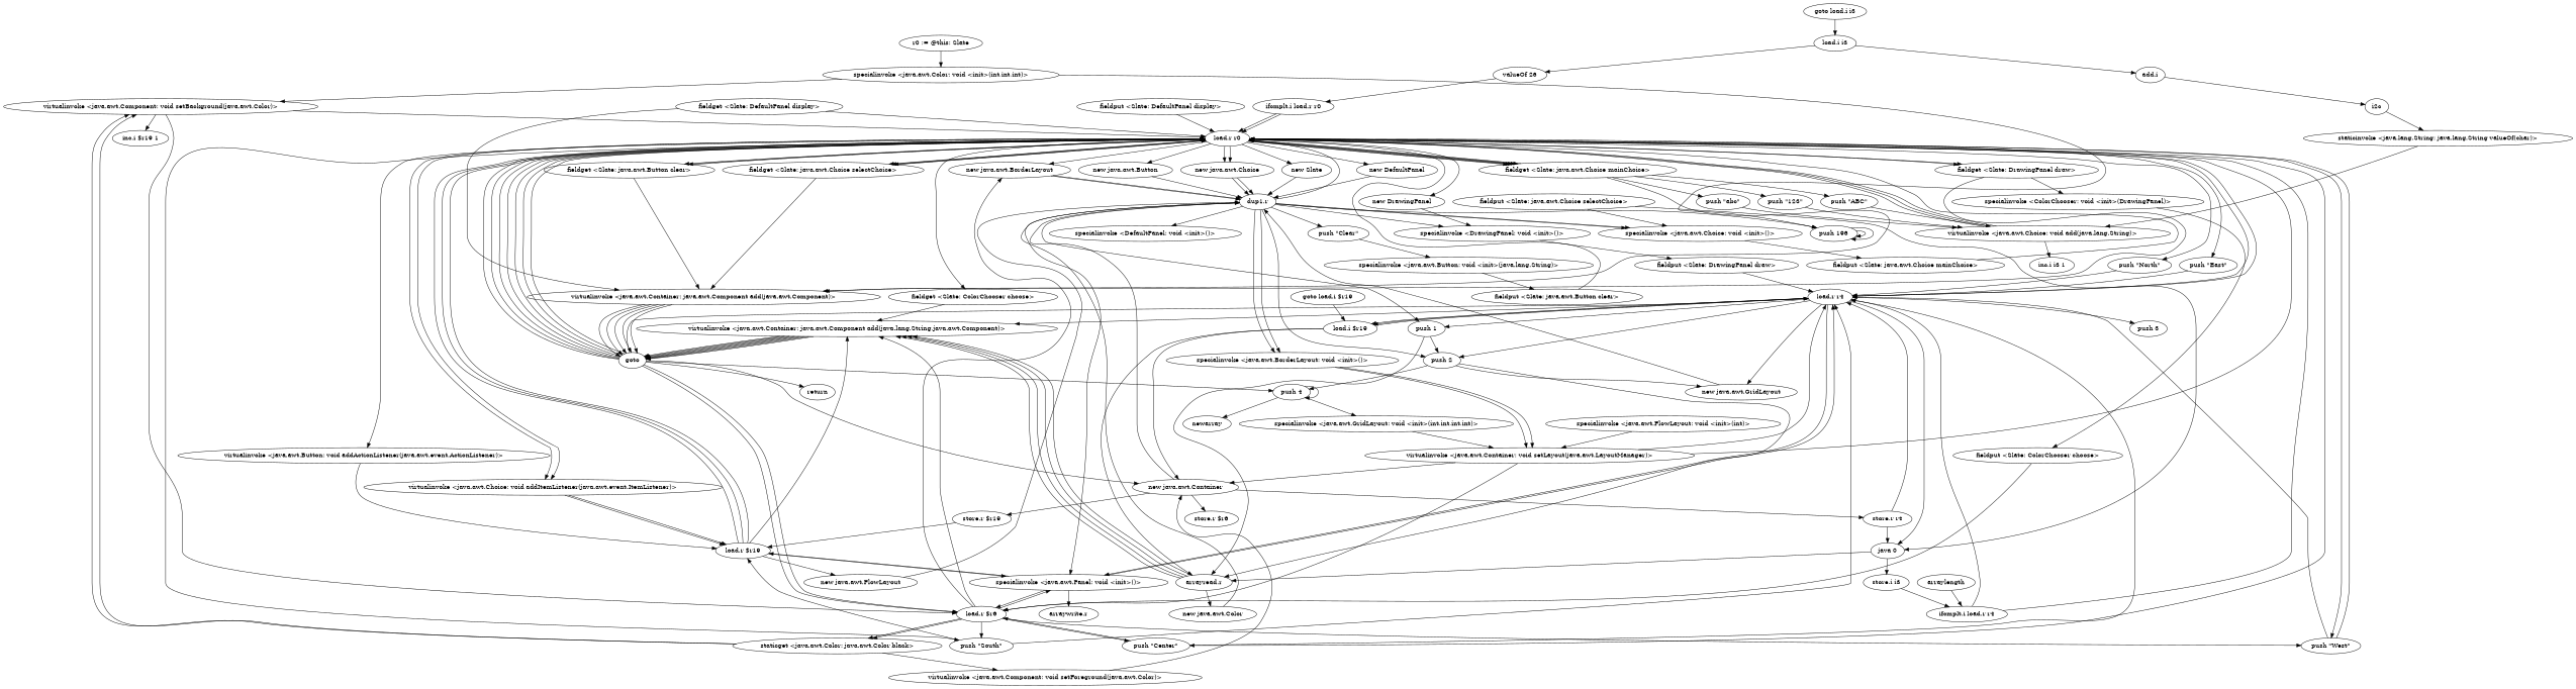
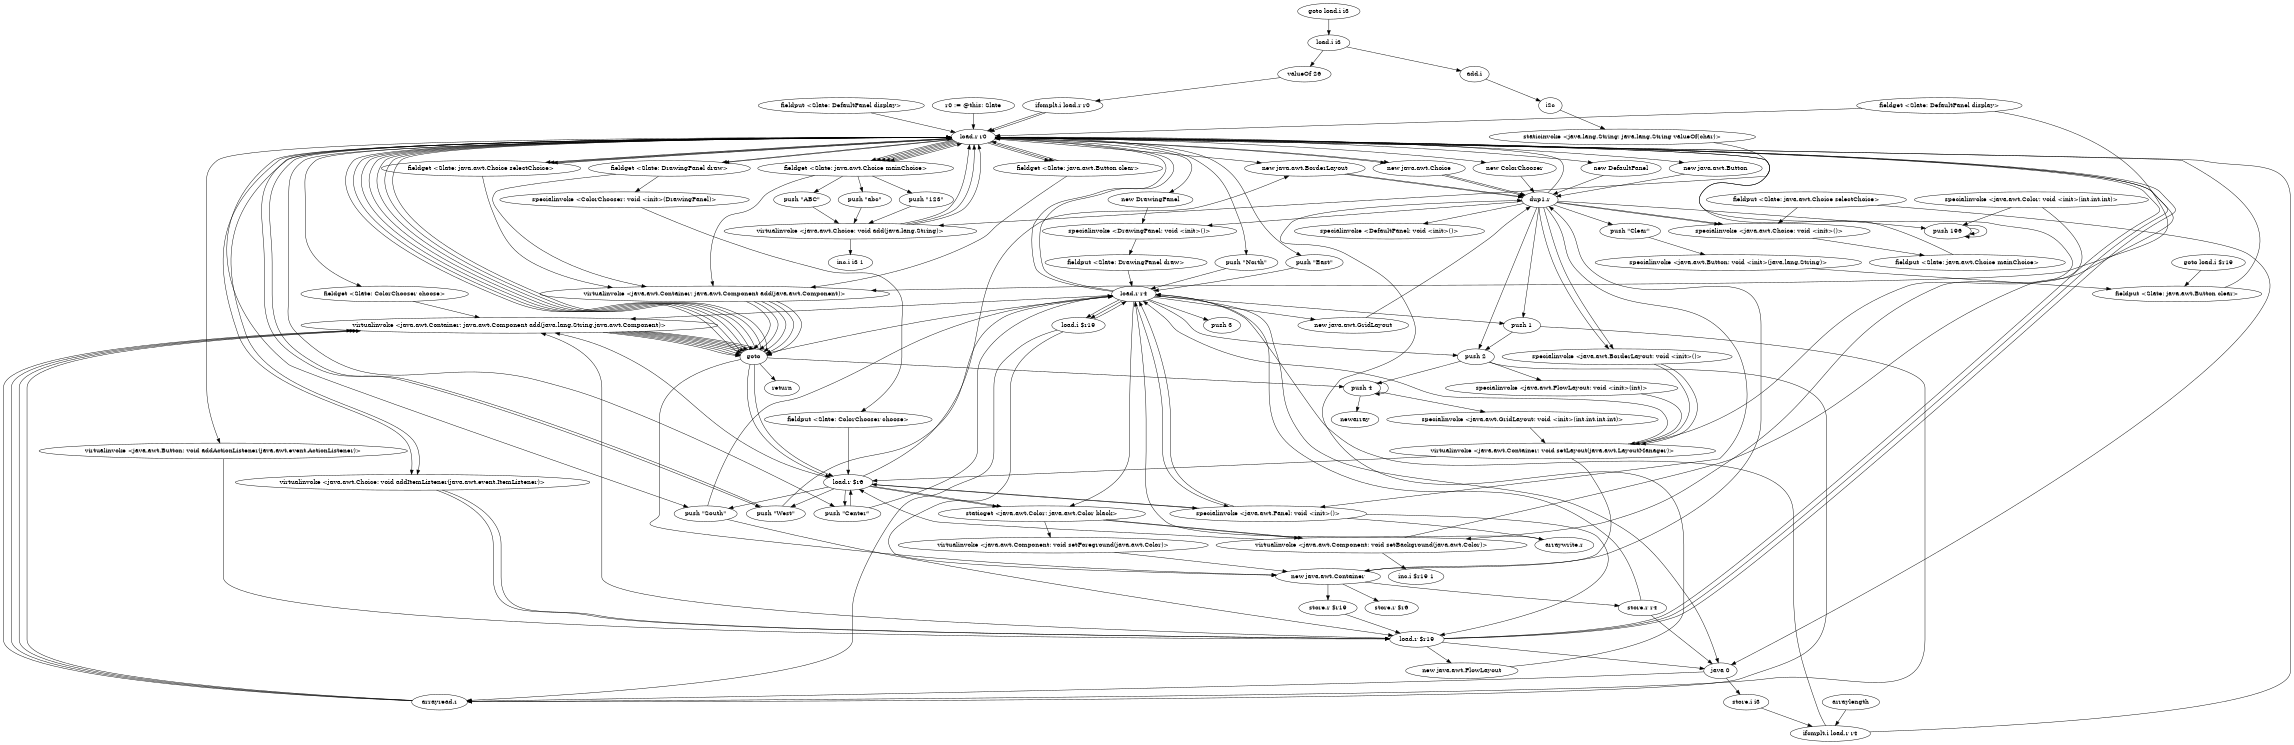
  digraph {
    "r0 := @this: Slate"
    "load.r r0"
    "new java.awt.BorderLayout"
    "new DefaultPanel"
    "new DrawingPanel"
    "fieldget <Slate: DrawingPanel draw>"
    "new java.awt.Button"
    "fieldget <Slate: java.awt.Button clear>"
    "virtualinvoke <java.awt.Button: void addActionListener(java.awt.event.ActionListener)>"
    "new java.awt.Choice"
    "fieldget <Slate: java.awt.Choice mainChoice>"
    "virtualinvoke <java.awt.Choice: void addItemListener(java.awt.event.ItemListener)>"
    "fieldget <Slate: java.awt.Choice selectChoice>"
-   "new ColorChooser" [label="new Slate"]
+   "new ColorChooser"
    "push \"West\""
    "fieldget <Slate: ColorChooser choose>"
    "push \"Center\""
    "push \"South\""
    "push \"North\""
    "push \"East\""
    "dup1.r"
    "specialinvoke <DrawingPanel: void <init>()>"
    "fieldget <Slate: DefaultPanel display>"
    "virtualinvoke <java.awt.Container: java.awt.Component add(java.awt.Component)>"
    "specialinvoke <ColorChooser: void <init>(DrawingPanel)>"
    "load.r $r19"
    "push \"ABC\""
    "push \"abc\""
    "push \"123\""
    "load.r r4"
    "virtualinvoke <java.awt.Container: java.awt.Component add(java.lang.String,java.awt.Component)>"
    "load.r $r6"
    "specialinvoke <java.awt.BorderLayout: void <init>()>"
    "specialinvoke <java.awt.Panel: void <init>()>"
    "push 1"
    "push 2"
    "specialinvoke <DefaultPanel: void <init>()>"
    "push \"Clear\""
    "specialinvoke <java.awt.Choice: void <init>()>"
    "push 196"
    "virtualinvoke <java.awt.Container: void setLayout(java.awt.LayoutManager)>"
    "arraywrite.r"
    "arrayread.r"
    "push 4"
    "specialinvoke <java.awt.FlowLayout: void <init>(int)>"
    "fieldput <Slate: DrawingPanel draw>"
    "specialinvoke <java.awt.Button: void <init>(java.lang.String)>"
    "fieldput <Slate: java.awt.Choice mainChoice>"
    n49 [label="new java.awt.Container"]
    "store.r $r6"
    "store.r r4"
    "store.r $r19"
    "staticget <java.awt.Color: java.awt.Color black>"
    n54 [label="java 0"]
    "new java.awt.GridLayout"
    "load.i $r19"
    "push 3"
    "virtualinvoke <java.awt.Component: void setBackground(java.awt.Color)>"
    "virtualinvoke <java.awt.Component: void setForeground(java.awt.Color)>"
    n60 [label=goto]
    "new java.awt.FlowLayout"
    "inc.i $r19 1"
    "store.i i3"
    arraylength
    "ifcmplt.i load.r r4"
-   "new java.awt.Color"
    "specialinvoke <java.awt.GridLayout: void <init>(int,int,int,int)>"
    newarray
    "fieldput <Slate: DefaultPanel display>"
    return
    "fieldput <Slate: ColorChooser choose>"
    "fieldput <Slate: java.awt.Button clear>"
    "fieldput <Slate: java.awt.Choice selectChoice>"
    "virtualinvoke <java.awt.Choice: void add(java.lang.String)>"
    "inc.i i3 1"
    "goto load.i i3"
    "load.i i3"
    n78 [label="valueOf 26"]
    "add.i"
    "ifcmplt.i load.r r0"
    i2c
    "goto load.i $r19"
    "specialinvoke <java.awt.Color: void <init>(int,int,int)>"
    "staticinvoke <java.lang.String: java.lang.String valueOf(char)>"
-   "r0 := @this: Slate" -> "specialinvoke <java.awt.Color: void <init>(int,int,int)>"
+   "r0 := @this: Slate" -> "load.r r0"
    "load.r r0" -> "new java.awt.BorderLayout"
    "load.r r0" -> "new DefaultPanel"
    "load.r r0" -> "new DrawingPanel"
    "load.r r0" -> "fieldget <Slate: DrawingPanel draw>"
    "load.r r0" -> "fieldget <Slate: DrawingPanel draw>"
    "load.r r0" -> "new java.awt.Button"
    "load.r r0" -> "fieldget <Slate: java.awt.Button clear>"
    "load.r r0" -> "fieldget <Slate: java.awt.Button clear>"
    "load.r r0" -> "virtualinvoke <java.awt.Button: void addActionListener(java.awt.event.ActionListener)>"
    "load.r r0" -> "new java.awt.Choice"
    "load.r r0" -> "new java.awt.Choice"
    "load.r r0" -> "fieldget <Slate: java.awt.Choice mainChoice>"
    "load.r r0" -> "fieldget <Slate: java.awt.Choice mainChoice>"
    "load.r r0" -> "fieldget <Slate: java.awt.Choice mainChoice>"
    "load.r r0" -> "fieldget <Slate: java.awt.Choice mainChoice>"
    "load.r r0" -> "fieldget <Slate: java.awt.Choice mainChoice>"
    "load.r r0" -> "virtualinvoke <java.awt.Choice: void addItemListener(java.awt.event.ItemListener)>"
    "load.r r0" -> "virtualinvoke <java.awt.Choice: void addItemListener(java.awt.event.ItemListener)>"
    "load.r r0" -> "fieldget <Slate: java.awt.Choice selectChoice>"
    "load.r r0" -> "fieldget <Slate: java.awt.Choice selectChoice>"
    "load.r r0" -> "fieldget <Slate: java.awt.Choice selectChoice>"
    "load.r r0" -> "new ColorChooser"
    "load.r r0" -> "push \"West\""
    "load.r r0" -> "fieldget <Slate: ColorChooser choose>"
    "load.r r0" -> "push \"Center\""
    "load.r r0" -> "push \"South\""
    "load.r r0" -> "push \"North\""
    "load.r r0" -> "push \"East\""
    "new java.awt.BorderLayout" -> "dup1.r"
    "new java.awt.BorderLayout" -> "dup1.r"
    "new DefaultPanel" -> "dup1.r"
    "new DrawingPanel" -> "specialinvoke <DrawingPanel: void <init>()>"
    "fieldget <Slate: DrawingPanel draw>" -> "virtualinvoke <java.awt.Container: java.awt.Component add(java.awt.Component)>"
    "fieldget <Slate: DrawingPanel draw>" -> "specialinvoke <ColorChooser: void <init>(DrawingPanel)>"
    "new java.awt.Button" -> "dup1.r"
    "fieldget <Slate: java.awt.Button clear>" -> "load.r r0"
    "fieldget <Slate: java.awt.Button clear>" -> "virtualinvoke <java.awt.Container: java.awt.Component add(java.awt.Component)>"
    "virtualinvoke <java.awt.Button: void addActionListener(java.awt.event.ActionListener)>" -> "load.r $r19"
    "new java.awt.Choice" -> "dup1.r"
    "new java.awt.Choice" -> "dup1.r"
    "fieldget <Slate: java.awt.Choice mainChoice>" -> "load.r r0"
    "fieldget <Slate: java.awt.Choice mainChoice>" -> "virtualinvoke <java.awt.Container: java.awt.Component add(java.awt.Component)>"
    "fieldget <Slate: java.awt.Choice mainChoice>" -> "push \"ABC\""
    "fieldget <Slate: java.awt.Choice mainChoice>" -> "push \"abc\""
    "fieldget <Slate: java.awt.Choice mainChoice>" -> "push \"123\""
    "virtualinvoke <java.awt.Choice: void addItemListener(java.awt.event.ItemListener)>" -> "load.r $r19"
    "virtualinvoke <java.awt.Choice: void addItemListener(java.awt.event.ItemListener)>" -> "load.r $r19"
    "fieldget <Slate: java.awt.Choice selectChoice>" -> "load.r r0"
    "fieldget <Slate: java.awt.Choice selectChoice>" -> "virtualinvoke <java.awt.Container: java.awt.Component add(java.awt.Component)>"
    "new ColorChooser" -> "dup1.r"
    "push \"West\"" -> "load.r r0"
    "push \"West\"" -> "load.r r4"
    "fieldget <Slate: ColorChooser choose>" -> "virtualinvoke <java.awt.Container: java.awt.Component add(java.lang.String,java.awt.Component)>"
    "push \"Center\"" -> "load.r r4"
    "push \"Center\"" -> "load.r $r6"
    "push \"South\"" -> "load.r $r19"
    "push \"South\"" -> "load.r r4"
    "push \"North\"" -> "load.r r4"
    "push \"East\"" -> "load.r r4"
    "dup1.r" -> "load.r r0"
    "dup1.r" -> "specialinvoke <DrawingPanel: void <init>()>"
    "dup1.r" -> "specialinvoke <java.awt.BorderLayout: void <init>()>"
    "dup1.r" -> "specialinvoke <java.awt.BorderLayout: void <init>()>"
    "dup1.r" -> "specialinvoke <java.awt.Panel: void <init>()>"
    "dup1.r" -> "push 1"
    "dup1.r" -> "push 2"
    "dup1.r" -> "specialinvoke <DefaultPanel: void <init>()>"
    "dup1.r" -> "push \"Clear\""
    "dup1.r" -> "specialinvoke <java.awt.Choice: void <init>()>"
    "dup1.r" -> "specialinvoke <java.awt.Choice: void <init>()>"
    "dup1.r" -> "push 196"
    "specialinvoke <DrawingPanel: void <init>()>" -> "fieldput <Slate: DrawingPanel draw>"
    "fieldget <Slate: DefaultPanel display>" -> "load.r r0"
    "fieldget <Slate: DefaultPanel display>" -> "virtualinvoke <java.awt.Container: java.awt.Component add(java.awt.Component)>"
    "virtualinvoke <java.awt.Container: java.awt.Component add(java.awt.Component)>" -> n60
    "virtualinvoke <java.awt.Container: java.awt.Component add(java.awt.Component)>" -> n60
    "virtualinvoke <java.awt.Container: java.awt.Component add(java.awt.Component)>" -> n60
    "virtualinvoke <java.awt.Container: java.awt.Component add(java.awt.Component)>" -> n60
    "virtualinvoke <java.awt.Container: java.awt.Component add(java.awt.Component)>" -> n60
    "specialinvoke <ColorChooser: void <init>(DrawingPanel)>" -> "fieldput <Slate: ColorChooser choose>"
    "load.r $r19" -> "load.r r0"
    "load.r $r19" -> "load.r r0"
    "load.r $r19" -> "load.r r0"
    "load.r $r19" -> "virtualinvoke <java.awt.Container: java.awt.Component add(java.lang.String,java.awt.Component)>"
-   "load.r $r19" -> "specialinvoke <java.awt.Panel: void <init>()>"
+   "load.r $r19" -> n54
    "load.r $r19" -> "new java.awt.FlowLayout"
    "push \"ABC\"" -> "virtualinvoke <java.awt.Choice: void add(java.lang.String)>"
    "push \"abc\"" -> "virtualinvoke <java.awt.Choice: void add(java.lang.String)>"
    "push \"123\"" -> "virtualinvoke <java.awt.Choice: void add(java.lang.String)>"
    "load.r r4" -> "load.r r0"
    "load.r r4" -> "load.r r0"
    "load.r r4" -> "virtualinvoke <java.awt.Container: java.awt.Component add(java.lang.String,java.awt.Component)>"
    "load.r r4" -> "specialinvoke <java.awt.Panel: void <init>()>"
    "load.r r4" -> "push 1"
    "load.r r4" -> "push 2"
+   "load.r r4" -> "staticget <java.awt.Color: java.awt.Color black>"
    "load.r r4" -> n54
    "load.r r4" -> "new java.awt.GridLayout"
    "load.r r4" -> "load.i $r19"
    "load.r r4" -> "load.i $r19"
    "load.r r4" -> "push 3"
    "virtualinvoke <java.awt.Container: java.awt.Component add(java.lang.String,java.awt.Component)>" -> n60
    "virtualinvoke <java.awt.Container: java.awt.Component add(java.lang.String,java.awt.Component)>" -> n60
    "virtualinvoke <java.awt.Container: java.awt.Component add(java.lang.String,java.awt.Component)>" -> n60
    "virtualinvoke <java.awt.Container: java.awt.Component add(java.lang.String,java.awt.Component)>" -> n60
    "virtualinvoke <java.awt.Container: java.awt.Component add(java.lang.String,java.awt.Component)>" -> n60
    "virtualinvoke <java.awt.Container: java.awt.Component add(java.lang.String,java.awt.Component)>" -> n60
    "virtualinvoke <java.awt.Container: java.awt.Component add(java.lang.String,java.awt.Component)>" -> n60
    "virtualinvoke <java.awt.Container: java.awt.Component add(java.lang.String,java.awt.Component)>" -> n60
    "load.r $r6" -> "new java.awt.BorderLayout"
    "load.r $r6" -> "push \"West\""
    "load.r $r6" -> "push \"Center\""
    "load.r $r6" -> "push \"South\""
    "load.r $r6" -> "virtualinvoke <java.awt.Container: java.awt.Component add(java.lang.String,java.awt.Component)>"
    "load.r $r6" -> "specialinvoke <java.awt.Panel: void <init>()>"
    "load.r $r6" -> "staticget <java.awt.Color: java.awt.Color black>"
    "load.r $r6" -> "staticget <java.awt.Color: java.awt.Color black>"
    "specialinvoke <java.awt.BorderLayout: void <init>()>" -> "virtualinvoke <java.awt.Container: void setLayout(java.awt.LayoutManager)>"
    "specialinvoke <java.awt.BorderLayout: void <init>()>" -> "virtualinvoke <java.awt.Container: void setLayout(java.awt.LayoutManager)>"
    "specialinvoke <java.awt.Panel: void <init>()>" -> "load.r $r19"
    "specialinvoke <java.awt.Panel: void <init>()>" -> "load.r r4"
    "specialinvoke <java.awt.Panel: void <init>()>" -> "load.r $r6"
    "specialinvoke <java.awt.Panel: void <init>()>" -> "arraywrite.r"
    "push 1" -> "push 2"
    "push 1" -> "arrayread.r"
    "push 2" -> "arrayread.r"
    "push 2" -> "push 4"
-   "push 2" -> "new java.awt.GridLayout"
+   "push 2" -> "specialinvoke <java.awt.FlowLayout: void <init>(int)>"
    "push \"Clear\"" -> "specialinvoke <java.awt.Button: void <init>(java.lang.String)>"
    "specialinvoke <java.awt.Choice: void <init>()>" -> "fieldput <Slate: java.awt.Choice mainChoice>"
    "push 196" -> "push 196"
    "push 196" -> "push 196"
    "virtualinvoke <java.awt.Container: void setLayout(java.awt.LayoutManager)>" -> "load.r r0"
    "virtualinvoke <java.awt.Container: void setLayout(java.awt.LayoutManager)>" -> "load.r r4"
    "virtualinvoke <java.awt.Container: void setLayout(java.awt.LayoutManager)>" -> "load.r $r6"
    "virtualinvoke <java.awt.Container: void setLayout(java.awt.LayoutManager)>" -> n49
+   "arraywrite.r" -> "load.r r4"
    "arrayread.r" -> "virtualinvoke <java.awt.Container: java.awt.Component add(java.lang.String,java.awt.Component)>"
    "arrayread.r" -> "virtualinvoke <java.awt.Container: java.awt.Component add(java.lang.String,java.awt.Component)>"
    "arrayread.r" -> "virtualinvoke <java.awt.Container: java.awt.Component add(java.lang.String,java.awt.Component)>"
    "arrayread.r" -> "virtualinvoke <java.awt.Container: java.awt.Component add(java.lang.String,java.awt.Component)>"
-   "arrayread.r" -> "new java.awt.Color"
    "push 4" -> "push 4"
    "push 4" -> "specialinvoke <java.awt.GridLayout: void <init>(int,int,int,int)>"
    "push 4" -> newarray
    "specialinvoke <java.awt.FlowLayout: void <init>(int)>" -> "virtualinvoke <java.awt.Container: void setLayout(java.awt.LayoutManager)>"
    "fieldput <Slate: DrawingPanel draw>" -> "load.r r4"
    "specialinvoke <java.awt.Button: void <init>(java.lang.String)>" -> "fieldput <Slate: java.awt.Button clear>"
    "fieldput <Slate: java.awt.Choice mainChoice>" -> "load.r r0"
    n49 -> "dup1.r"
    n49 -> "store.r $r6"
    n49 -> "store.r r4"
    n49 -> "store.r $r19"
    "store.r r4" -> "load.r r4"
    "store.r r4" -> n54
    "store.r $r19" -> "load.r $r19"
    "staticget <java.awt.Color: java.awt.Color black>" -> "virtualinvoke <java.awt.Component: void setBackground(java.awt.Color)>"
    "staticget <java.awt.Color: java.awt.Color black>" -> "virtualinvoke <java.awt.Component: void setBackground(java.awt.Color)>"
    "staticget <java.awt.Color: java.awt.Color black>" -> "virtualinvoke <java.awt.Component: void setForeground(java.awt.Color)>"
    n54 -> "arrayread.r"
    n54 -> "store.i i3"
    "new java.awt.GridLayout" -> "dup1.r"
    "load.i $r19" -> "load.r r4"
    "load.i $r19" -> "arrayread.r"
    "load.i $r19" -> n49
    "virtualinvoke <java.awt.Component: void setBackground(java.awt.Color)>" -> "load.r r0"
    "virtualinvoke <java.awt.Component: void setBackground(java.awt.Color)>" -> "load.r $r6"
    "virtualinvoke <java.awt.Component: void setBackground(java.awt.Color)>" -> "inc.i $r19 1"
    "virtualinvoke <java.awt.Component: void setForeground(java.awt.Color)>" -> n49
    n60 -> "load.r r0"
    n60 -> "load.r r0"
    n60 -> "load.r r0"
    n60 -> "load.r r0"
    n60 -> "load.r r0"
    n60 -> "load.r r0"
    n60 -> "load.r r0"
    n60 -> "load.r r4"
    n60 -> "load.r $r6"
    n60 -> "load.r $r6"
    n60 -> "push 4"
    n60 -> n49
    n60 -> return
    "new java.awt.FlowLayout" -> "dup1.r"
    "store.i i3" -> "ifcmplt.i load.r r4"
    arraylength -> "ifcmplt.i load.r r4"
    "ifcmplt.i load.r r4" -> "load.r r0"
    "ifcmplt.i load.r r4" -> "load.r r4"
-   "new java.awt.Color" -> "dup1.r"
    "specialinvoke <java.awt.GridLayout: void <init>(int,int,int,int)>" -> "virtualinvoke <java.awt.Container: void setLayout(java.awt.LayoutManager)>"
    "fieldput <Slate: DefaultPanel display>" -> "load.r r0"
    "fieldput <Slate: ColorChooser choose>" -> "load.r $r6"
    "fieldput <Slate: java.awt.Button clear>" -> "load.r r0"
    "fieldput <Slate: java.awt.Choice selectChoice>" -> "specialinvoke <java.awt.Choice: void <init>()>"
    "fieldput <Slate: java.awt.Choice selectChoice>" -> n54
    "virtualinvoke <java.awt.Choice: void add(java.lang.String)>" -> "load.r r0"
    "virtualinvoke <java.awt.Choice: void add(java.lang.String)>" -> "load.r r0"
    "virtualinvoke <java.awt.Choice: void add(java.lang.String)>" -> "load.r r0"
    "virtualinvoke <java.awt.Choice: void add(java.lang.String)>" -> "inc.i i3 1"
    "goto load.i i3" -> "load.i i3"
    "load.i i3" -> n78
    "load.i i3" -> "add.i"
    n78 -> "ifcmplt.i load.r r0"
    "add.i" -> i2c
    "ifcmplt.i load.r r0" -> "load.r r0"
    "ifcmplt.i load.r r0" -> "load.r r0"
    i2c -> "staticinvoke <java.lang.String: java.lang.String valueOf(char)>"
-   "goto load.i $r19" -> "load.i $r19"
+   "goto load.i $r19" -> "fieldput <Slate: java.awt.Button clear>"
    "specialinvoke <java.awt.Color: void <init>(int,int,int)>" -> "push 196"
    "specialinvoke <java.awt.Color: void <init>(int,int,int)>" -> "virtualinvoke <java.awt.Component: void setBackground(java.awt.Color)>"
    "staticinvoke <java.lang.String: java.lang.String valueOf(char)>" -> "virtualinvoke <java.awt.Choice: void add(java.lang.String)>"
  }
